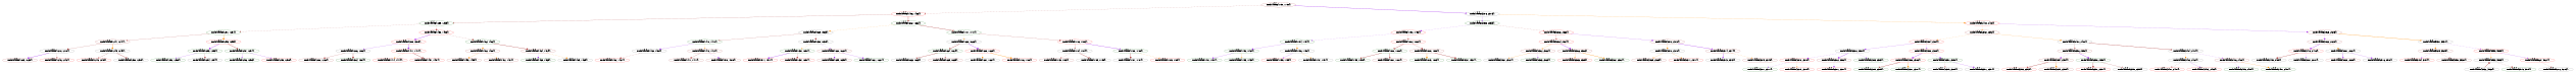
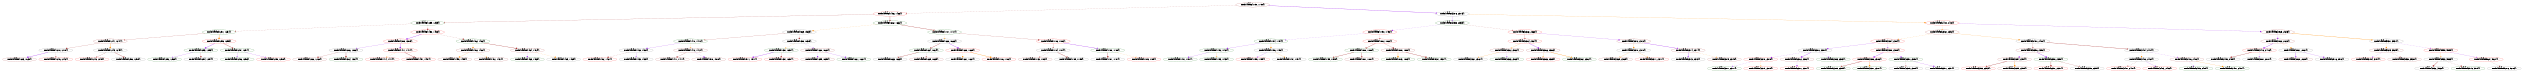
  digraph {
    node [color=red]
    edge [arrowhead=tee color=purple style=dashed]
    n1 [color=brown label="Node{data=[1790, 1790]}"]
    n2 [label="Node{data=[1466, 1466]}"]
    n3 [color=gray40 label="Node{data=[2376, 2376]}"]
    n4 [color=darkgreen label="Node{data=[1259, 1259]}"]
    n5 [color=darkgreen label="Node{data=[1662, 1662]}"]
    n6 [color=darkgreen label="Node{data=[2353, 2353]}"]
    n7 [label="Node{data=[2408, 2408]}"]
    n8 [color=darkgreen label="Node{data=[1251, 1251]}"]
    n9 [label="Node{data=[1458, 1458]}"]
    n10 [color=gray40 label="Node{data=[1569, 1569]}"]
    n11 [color=darkgreen label="Node{data=[1707, 1707]}"]
    n12 [color=brown label="Node{data=[1247, 1247]}"]
    n13 [label="Node{data=[1255, 1255]}"]
    n14 [label="Node{data=[1388, 1388]}"]
    n15 [color=darkgreen label="Node{data=[1462, 1462]}"]
    n16 [color=gray40 label="Node{data=[1218, 1218]}"]
    n17 [color=gray40 label="Node{data=[1249, 1249]}"]
    n18 [color=darkgreen label="Node{data=[1253, 1253]}"]
    n19 [color=darkgreen label="Node{data=[1257, 1257]}"]
    n20 [color=brown label="Node{data=[1023, 1023]}"]
    n21 [label="Node{data=[1246, 1246]}"]
    n22 [label="Node{data=[1248, 1248]}"]
    n23 [color=gray40 label="Node{data=[1250, 1250]}"]
    n24 [color=darkgreen label="Node{data=[1252, 1252]}"]
    n25 [color=gray40 label="Node{data=[1254, 1254]}"]
    n26 [color=darkgreen label="Node{data=[1256, 1256]}"]
    n27 [label="Node{data=[1258, 1258]}"]
    n28 [color=gray40 label="Node{data=[1266, 1266]}"]
    n29 [label="Node{data=[1417, 1417]}"]
    n30 [color=brown label="Node{data=[1460, 1460]}"]
    n31 [color=brown label="Node{data=[1464, 1464]}"]
    n32 [color=brown label="Node{data=[1260, 1260]}"]
    n33 [color=darkgreen label="Node{data=[1364, 1364]}"]
    n34 [label="Node{data=[1414, 1414]}"]
    n35 [label="Node{data=[1457, 1457]}"]
    n36 [color=brown label="Node{data=[1459, 1459]}"]
    n37 [color=brown label="Node{data=[1461, 1461]}"]
    n38 [color=darkgreen label="Node{data=[1463, 1463]}"]
    n39 [color=gray40 label="Node{data=[1465, 1465]}"]
    n40 [color=darkgreen label="Node{data=[1470, 1470]}"]
    n41 [color=gray40 label="Node{data=[1658, 1658]}"]
    n42 [color=gray40 label="Node{data=[1666, 1666]}"]
    n43 [label="Node{data=[1786, 1786]}"]
    n44 [color=gray40 label="Node{data=[1468, 1468]}"]
    n45 [color=brown label="Node{data=[1472, 1472]}"]
    n46 [color=darkgreen label="Node{data=[1651, 1651]}"]
    n47 [color=brown label="Node{data=[1660, 1660]}"]
    n48 [label="Node{data=[1467, 1467]}"]
+   n49 [color=gray40 label="Node{data=[1469, 1469]}"]
    n50 [color=brown label="Node{data=[1471, 1471]}"]
    n51 [color=brown label="Node{data=[1518, 1518]}"]
    n52 [label="Node{data=[1571, 1571]}"]
    n53 [label="Node{data=[1657, 1657]}"]
    n54 [color=brown label="Node{data=[1659, 1659]}"]
    n55 [color=darkgreen label="Node{data=[1661, 1661]}"]
    n56 [color=darkgreen label="Node{data=[1664, 1664]}"]
    n57 [label="Node{data=[1668, 1668]}"]
    n58 [color=gray40 label="Node{data=[1784, 1784]}"]
    n59 [color=darkgreen label="Node{data=[1788, 1788]}"]
    n60 [color=gray40 label="Node{data=[1663, 1663]}"]
    n61 [color=brown label="Node{data=[1665, 1665]}"]
    n62 [color=gray40 label="Node{data=[1667, 1667]}"]
    n63 [label="Node{data=[1706, 1706]}"]
    n64 [color=brown label="Node{data=[1783, 1783]}"]
    n65 [color=gray40 label="Node{data=[1785, 1785]}"]
    n66 [color=gray40 label="Node{data=[1787, 1787]}"]
    n67 [label="Node{data=[1789, 1789]}"]
    n68 [label="Node{data=[1798, 1798]}"]
    n69 [label="Node{data=[2368, 2368]}"]
    n70 [color=brown label="Node{data=[2392, 2392]}"]
    n71 [color=brown label="Node{data=[2925, 2925]}"]
    n72 [color=darkgreen label="Node{data=[1794, 1794]}"]
    n73 [label="Node{data=[1802, 1802]}"]
    n74 [label="Node{data=[2364, 2364]}"]
    n75 [color=brown label="Node{data=[2372, 2372]}"]
    n76 [color=darkgreen label="Node{data=[1792, 1792]}"]
    n77 [color=gray40 label="Node{data=[1796, 1796]}"]
    n78 [color=darkgreen label="Node{data=[1800, 1800]}"]
    n79 [color=brown label="Node{data=[1888, 1888]}"]
    n80 [color=darkgreen label="Node{data=[1791, 1791]}"]
    n81 [color=darkgreen label="Node{data=[1793, 1793]}"]
    n82 [label="Node{data=[1795, 1795]}"]
    n83 [color=gray40 label="Node{data=[1797, 1797]}"]
    n84 [color=darkgreen label="Node{data=[1799, 1799]}"]
    n85 [color=brown label="Node{data=[1801, 1801]}"]
    n86 [color=darkgreen label="Node{data=[1803, 1803]}"]
    n87 [color=darkgreen label="Node{data=[1937, 1937]}"]
    n88 [color=brown label="Node{data=[2362, 2362]}"]
    n89 [color=brown label="Node{data=[2366, 2366]}"]
    n90 [color=gray40 label="Node{data=[2370, 2370]}"]
    n91 [color=brown label="Node{data=[2374, 2374]}"]
    n92 [color=gray40 label="Node{data=[2361, 2361]}"]
    n93 [color=darkgreen label="Node{data=[2363, 2363]}"]
    n94 [label="Node{data=[2365, 2365]}"]
    n95 [color=darkgreen label="Node{data=[2367, 2367]}"]
    n96 [color=brown label="Node{data=[2369, 2369]}"]
    n97 [label="Node{data=[2371, 2371]}"]
    n98 [color=gray40 label="Node{data=[2373, 2373]}"]
    n99 [color=brown label="Node{data=[2375, 2375]}"]
    n100 [label="Node{data=[2384, 2384]}"]
    n101 [color=gray40 label="Node{data=[2400, 2400]}"]
    n102 [color=brown label="Node{data=[2822, 2822]}"]
    n103 [color=gray40 label="Node{data=[3531, 3531]}"]
    n104 [color=gray40 label="Node{data=[2380, 2380]}"]
    n105 [label="Node{data=[2388, 2388]}"]
    n106 [color=brown label="Node{data=[2396, 2396]}"]
    n107 [color=gray40 label="Node{data=[2404, 2404]}"]
    n108 [label="Node{data=[2378, 2378]}"]
    n109 [color=brown label="Node{data=[2382, 2382]}"]
    n110 [color=darkgreen label="Node{data=[2383, 2383]}"]
    n111 [label="Node{data=[2386, 2386]}"]
    n112 [color=darkgreen label="Node{data=[2390, 2390]}"]
    n113 [color=darkgreen label="Node{data=[2377, 2377]}"]
    n114 [label="Node{data=[2379, 2379]}"]
    n115 [label="Node{data=[2381, 2381]}"]
    n116 [color=darkgreen label="Node{data=[2385, 2385]}"]
    n117 [color=darkgreen label="Node{data=[2387, 2387]}"]
    n118 [color=gray40 label="Node{data=[2389, 2389]}"]
    n119 [color=gray40 label="Node{data=[2391, 2391]}"]
    n120 [color=brown label="Node{data=[2394, 2394]}"]
    n121 [color=darkgreen label="Node{data=[2398, 2398]}"]
    n122 [color=gray40 label="Node{data=[2402, 2402]}"]
    n123 [color=brown label="Node{data=[2406, 2406]}"]
    n124 [label="Node{data=[2393, 2393]}"]
    n125 [color=brown label="Node{data=[2395, 2395]}"]
    n126 [label="Node{data=[2397, 2397]}"]
    n127 [color=gray40 label="Node{data=[2399, 2399]}"]
    n128 [label="Node{data=[2401, 2401]}"]
    n129 [label="Node{data=[2403, 2403]}"]
    n130 [color=darkgreen label="Node{data=[2405, 2405]}"]
    n131 [color=darkgreen label="Node{data=[2407, 2407]}"]
    n132 [label="Node{data=[2416, 2416]}"]
    n133 [color=gray40 label="Node{data=[2861, 2861]}"]
    n134 [color=brown label="Node{data=[3529, 3529]}"]
    n135 [label="Node{data=[5559, 5559]}"]
    n136 [color=gray40 label="Node{data=[2409, 2409]}"]
    n137 [color=gray40 label="Node{data=[2801, 2801]}"]
    n138 [color=brown label="Node{data=[2828, 2828]}"]
    n139 [color=gray40 label="Node{data=[2916, 2916]}"]
    n140 [label="Node{data=[3194, 3194]}"]
    n141 [color=brown label="Node{data=[3530, 3530]}"]
    n142 [color=gray40 label="Node{data=[3533, 3533]}"]
    n143 [label="Node{data=[5627, 5627]}"]
    n144 [color=gray40 label="Node{data=[3532, 3532]}"]
    n145 [color=darkgreen label="Node{data=[3575, 3575]}"]
    n146 [color=gray40 label="Node{data=[9216, 9216]}"]
    n1 -> n2 [color=brown]
    n1 -> n3 [style=bold]
    n2 -> n4 [color=brown style=solid]
    n2 -> n5 [color=brown style=bold]
    n3 -> n6 [style=solid]
    n3 -> n7 [arrowhead=box color=darkorange style=solid]
    n4 -> n8 [color=brown]
    n4 -> n9 [arrowhead=box color=brown]
    n5 -> n10 [arrowhead=box color=darkorange]
    n5 -> n11 [color=brown style=bold]
    n6 -> n68 [arrowhead=box]
    n6 -> n69 [color=brown]
    n7 -> n70 [color=darkorange]
    n7 -> n71 [arrowhead=box style=solid]
    n8 -> n12 [color=brown style=solid]
    n8 -> n13 [arrowhead=box color=darkorange style=bold]
    n9 -> n14 [arrowhead=box style=bold]
    n9 -> n15 [arrowhead=box color=brown]
    n10 -> n40 [color=brown style=solid]
    n10 -> n41 [arrowhead=box color=brown]
    n11 -> n42 [color=darkorange]
    n11 -> n43 [arrowhead=box color=brown style=solid]
    n12 -> n16 [arrowhead=box color=brown style=solid]
    n12 -> n17 [arrowhead=box color=darkorange style=bold]
    n13 -> n18 [arrowhead=box style=bold]
    n13 -> n19 [color=brown style=bold]
    n14 -> n28 [style=solid]
    n14 -> n29 [arrowhead=box style=bold]
    n15 -> n30 [arrowhead=box color=darkorange]
    n15 -> n31 [arrowhead=box color=brown style=bold]
    n16 -> n20 [arrowhead=box style=bold]
    n16 -> n21 [color=brown]
    n17 -> n22 [color=brown style=solid]
    n17 -> n23 [color=brown style=bold]
    n18 -> n24 [style=solid]
    n18 -> n25 [arrowhead=box color=brown style=solid]
    n19 -> n26 [style=solid]
    n19 -> n27 [style=solid]
    n28 -> n32 [arrowhead=box color=brown style=solid]
    n28 -> n33 [arrowhead=box color=brown style=bold]
    n29 -> n34 [color=darkorange]
    n29 -> n35 [color=brown style=bold]
    n30 -> n36 [arrowhead=box color=darkorange style=solid]
    n30 -> n37 [color=darkorange]
    n31 -> n38 [arrowhead=box]
    n31 -> n39 [arrowhead=box color=darkorange]
    n40 -> n44 [arrowhead=box style=solid]
    n40 -> n45 [color=darkorange]
    n41 -> n46 [color=darkorange]
    n41 -> n47
    n42 -> n56 [color=brown style=bold]
    n42 -> n57 [arrowhead=box style=bold]
    n43 -> n58 [color=brown style=solid]
    n43 -> n59 [style=bold]
    n44 -> n48 [arrowhead=box color=brown]
+   n44 -> n49 [style=solid]
    n45 -> n50 [arrowhead=box color=brown style=solid]
    n45 -> n51 [arrowhead=box]
    n46 -> n52 [arrowhead=box style=bold]
    n46 -> n53 [arrowhead=box color=brown style=solid]
    n47 -> n54 [arrowhead=box]
    n47 -> n55 [arrowhead=box style=solid]
    n56 -> n60 [color=brown style=bold]
    n56 -> n61 [color=brown]
    n57 -> n62 [arrowhead=box color=darkorange]
    n57 -> n63 [arrowhead=box color=darkorange style=bold]
    n58 -> n64 [color=brown]
    n58 -> n65 [color=brown style=bold]
    n59 -> n66 [arrowhead=box color=brown style=bold]
    n59 -> n67 [color=darkorange]
    n68 -> n72
    n68 -> n73 [color=brown]
    n69 -> n74 [color=brown style=solid]
    n69 -> n75 [arrowhead=box style=solid]
    n70 -> n100 [color=darkorange]
    n70 -> n101 [arrowhead=box color=darkorange style=solid]
    n71 -> n102 [arrowhead=box]
    n71 -> n103 [color=darkorange style=bold]
    n72 -> n76 [arrowhead=box style=solid]
    n72 -> n77 [arrowhead=box color=darkorange style=solid]
    n73 -> n78 [color=brown style=bold]
    n73 -> n79 [arrowhead=box color=brown style=solid]
    n74 -> n88 [color=darkorange style=solid]
    n74 -> n89 [arrowhead=box style=bold]
    n75 -> n90 [arrowhead=box color=darkorange style=solid]
    n75 -> n91 [style=bold]
    n76 -> n80 [arrowhead=box style=solid]
    n76 -> n81 [color=darkorange style=solid]
    n77 -> n82 [style=solid]
    n77 -> n83 [color=darkorange style=solid]
    n78 -> n84 [color=brown style=bold]
    n78 -> n85 [color=brown style=bold]
    n79 -> n86 [arrowhead=box color=darkorange style=bold]
    n79 -> n87 [arrowhead=box color=brown style=bold]
    n88 -> n92 [color=darkorange style=solid]
    n88 -> n93
    n89 -> n94 [color=darkorange style=solid]
    n89 -> n95 [color=darkorange style=bold]
    n90 -> n96 [color=darkorange style=solid]
    n90 -> n97 [color=darkorange style=solid]
    n91 -> n98 [style=bold]
    n91 -> n99 [color=darkorange]
    n100 -> n104 [arrowhead=box style=solid]
    n100 -> n105
    n101 -> n106 [color=brown style=solid]
    n101 -> n107 [color=brown style=bold]
    n102 -> n132 [arrowhead=box style=bold]
    n102 -> n133 [arrowhead=box color=darkorange]
    n103 -> n134 [arrowhead=box color=darkorange]
    n103 -> n135
    n104 -> n108 [arrowhead=box]
    n104 -> n109 [arrowhead=box style=bold]
    n104 -> n110
    n105 -> n111 [arrowhead=box style=bold]
    n105 -> n112 [arrowhead=box]
    n106 -> n120 [arrowhead=box]
    n106 -> n121 [arrowhead=box style=bold]
    n107 -> n122 [arrowhead=box color=darkorange]
    n107 -> n123
    n108 -> n113
    n108 -> n114 [color=darkorange]
    n109 -> n115 [arrowhead=box]
    n111 -> n116 [color=brown style=bold]
    n111 -> n117 [arrowhead=box color=darkorange style=bold]
    n112 -> n118 [color=brown]
    n112 -> n119 [arrowhead=box style=solid]
    n120 -> n124 [color=brown style=bold]
    n120 -> n125 [arrowhead=box color=darkorange style=bold]
    n121 -> n126 [arrowhead=box color=brown style=bold]
    n121 -> n127 [color=brown style=solid]
    n122 -> n128 [color=brown]
    n122 -> n129 [style=solid]
    n123 -> n130
    n123 -> n131 [arrowhead=box color=darkorange style=solid]
    n132 -> n136 [arrowhead=box color=brown style=bold]
    n132 -> n137
    n133 -> n138 [style=bold]
    n133 -> n139 [arrowhead=box style=solid]
    n134 -> n140
    n134 -> n141 [color=brown]
    n135 -> n142 [color=darkorange style=solid]
    n135 -> n143 [style=solid]
-   n144 -> n142 [arrowhead=box color=brown style=bold]
+   n142 -> n144 [arrowhead=box color=brown style=bold]
    n142 -> n145 [arrowhead=box color=brown]
    n143 -> n146 [color=brown]
  }
